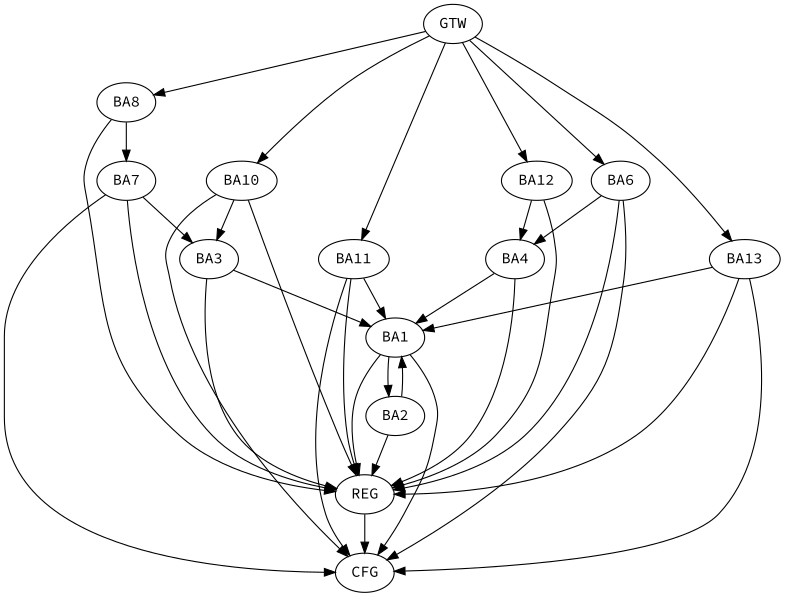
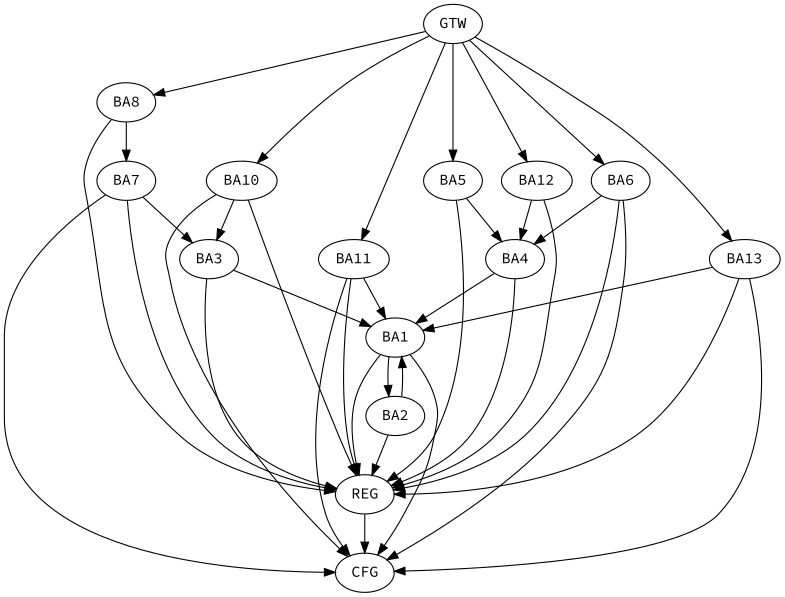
  strict digraph {
    fontname="Source Code Pro"
    node [fontname="Source Code Pro"]
    edge [fontname="Source Code Pro"]
    n1 [label=BA1]
    n2 [label=BA2]
    n3 [label=REG]
    n4 [label=CFG]
    n5 [label=BA3]
    n6 [label=BA4]
+   n7 [label=BA5]
    n8 [label=BA6]
    n9 [label=BA7]
    n10 [label=BA8]
    n11 [label=BA10]
    n12 [label=BA11]
    n13 [label=BA12]
    n14 [label=BA13]
    n15 [label=GTW]
    n1 -> n2
    n1 -> n3
    n1 -> n4
    n2 -> n1
    n2 -> n3
    n3 -> n4
    n5 -> n1
    n5 -> n3
    n6 -> n1
    n6 -> n3
+   n7 -> n3
+   n7 -> n6
    n8 -> n3
    n8 -> n4
    n8 -> n6
    n9 -> n3
    n9 -> n4
    n9 -> n5
    n10 -> n3
    n10 -> n9
    n11 -> n3
    n11 -> n4
    n11 -> n5
    n12 -> n1
    n12 -> n3
    n12 -> n4
    n13 -> n3
    n13 -> n6
    n14 -> n1
    n14 -> n3
    n14 -> n4
+   n15 -> n7
    n15 -> n8
    n15 -> n10
    n15 -> n11
    n15 -> n12
    n15 -> n13
    n15 -> n14
  }
